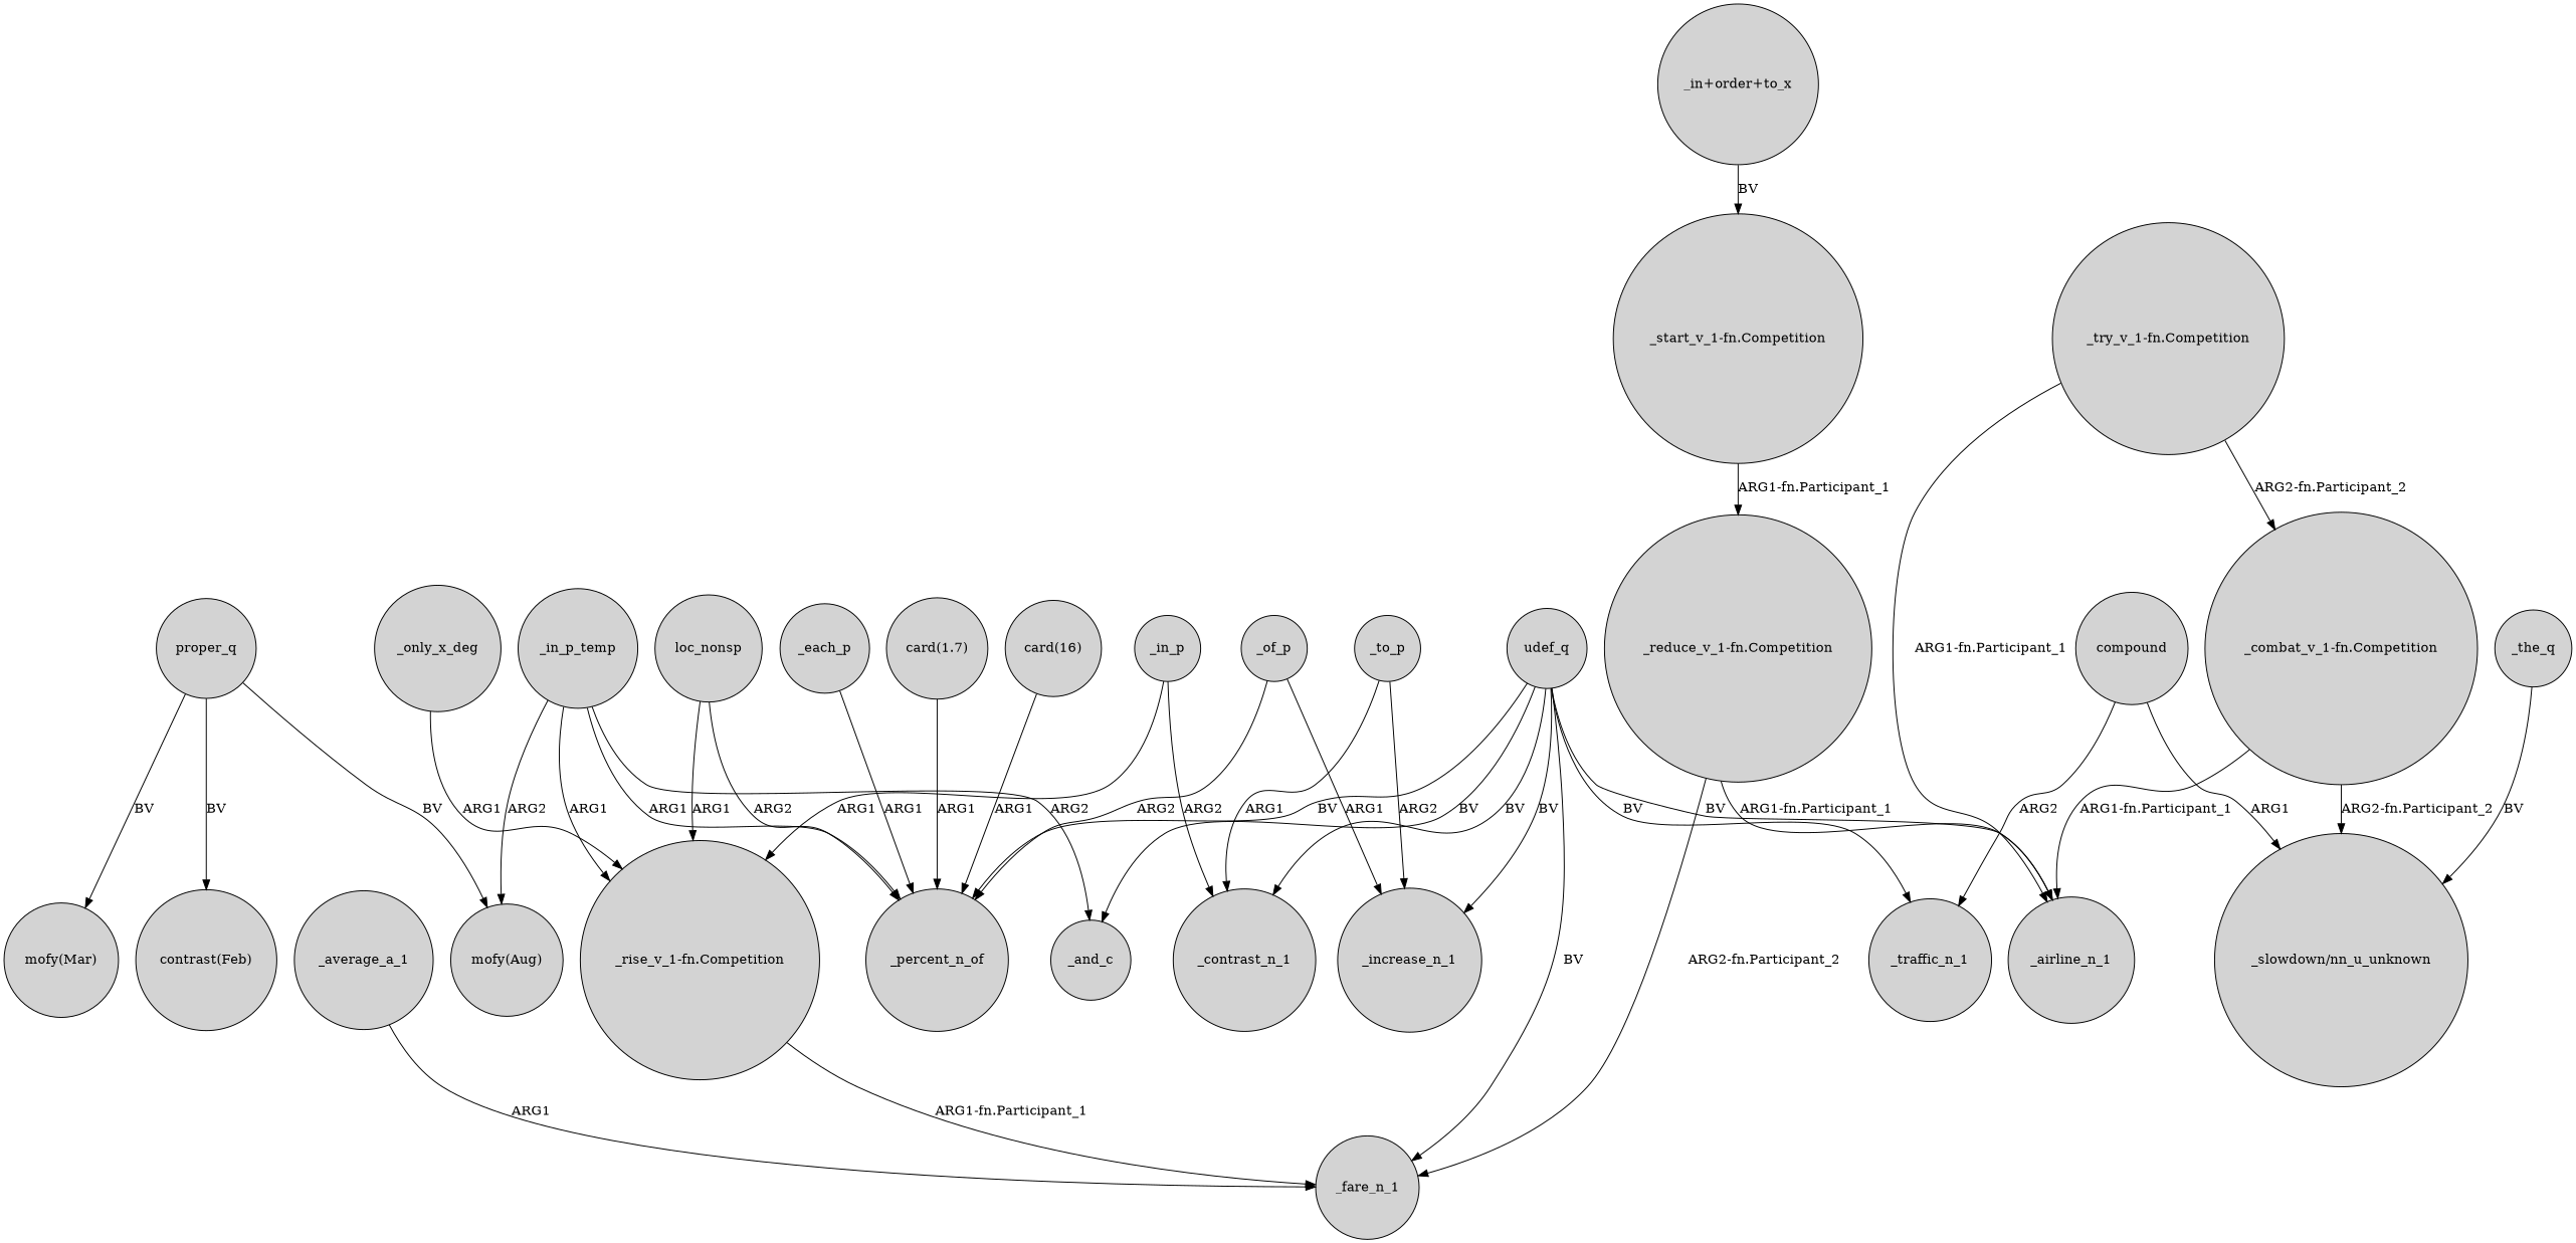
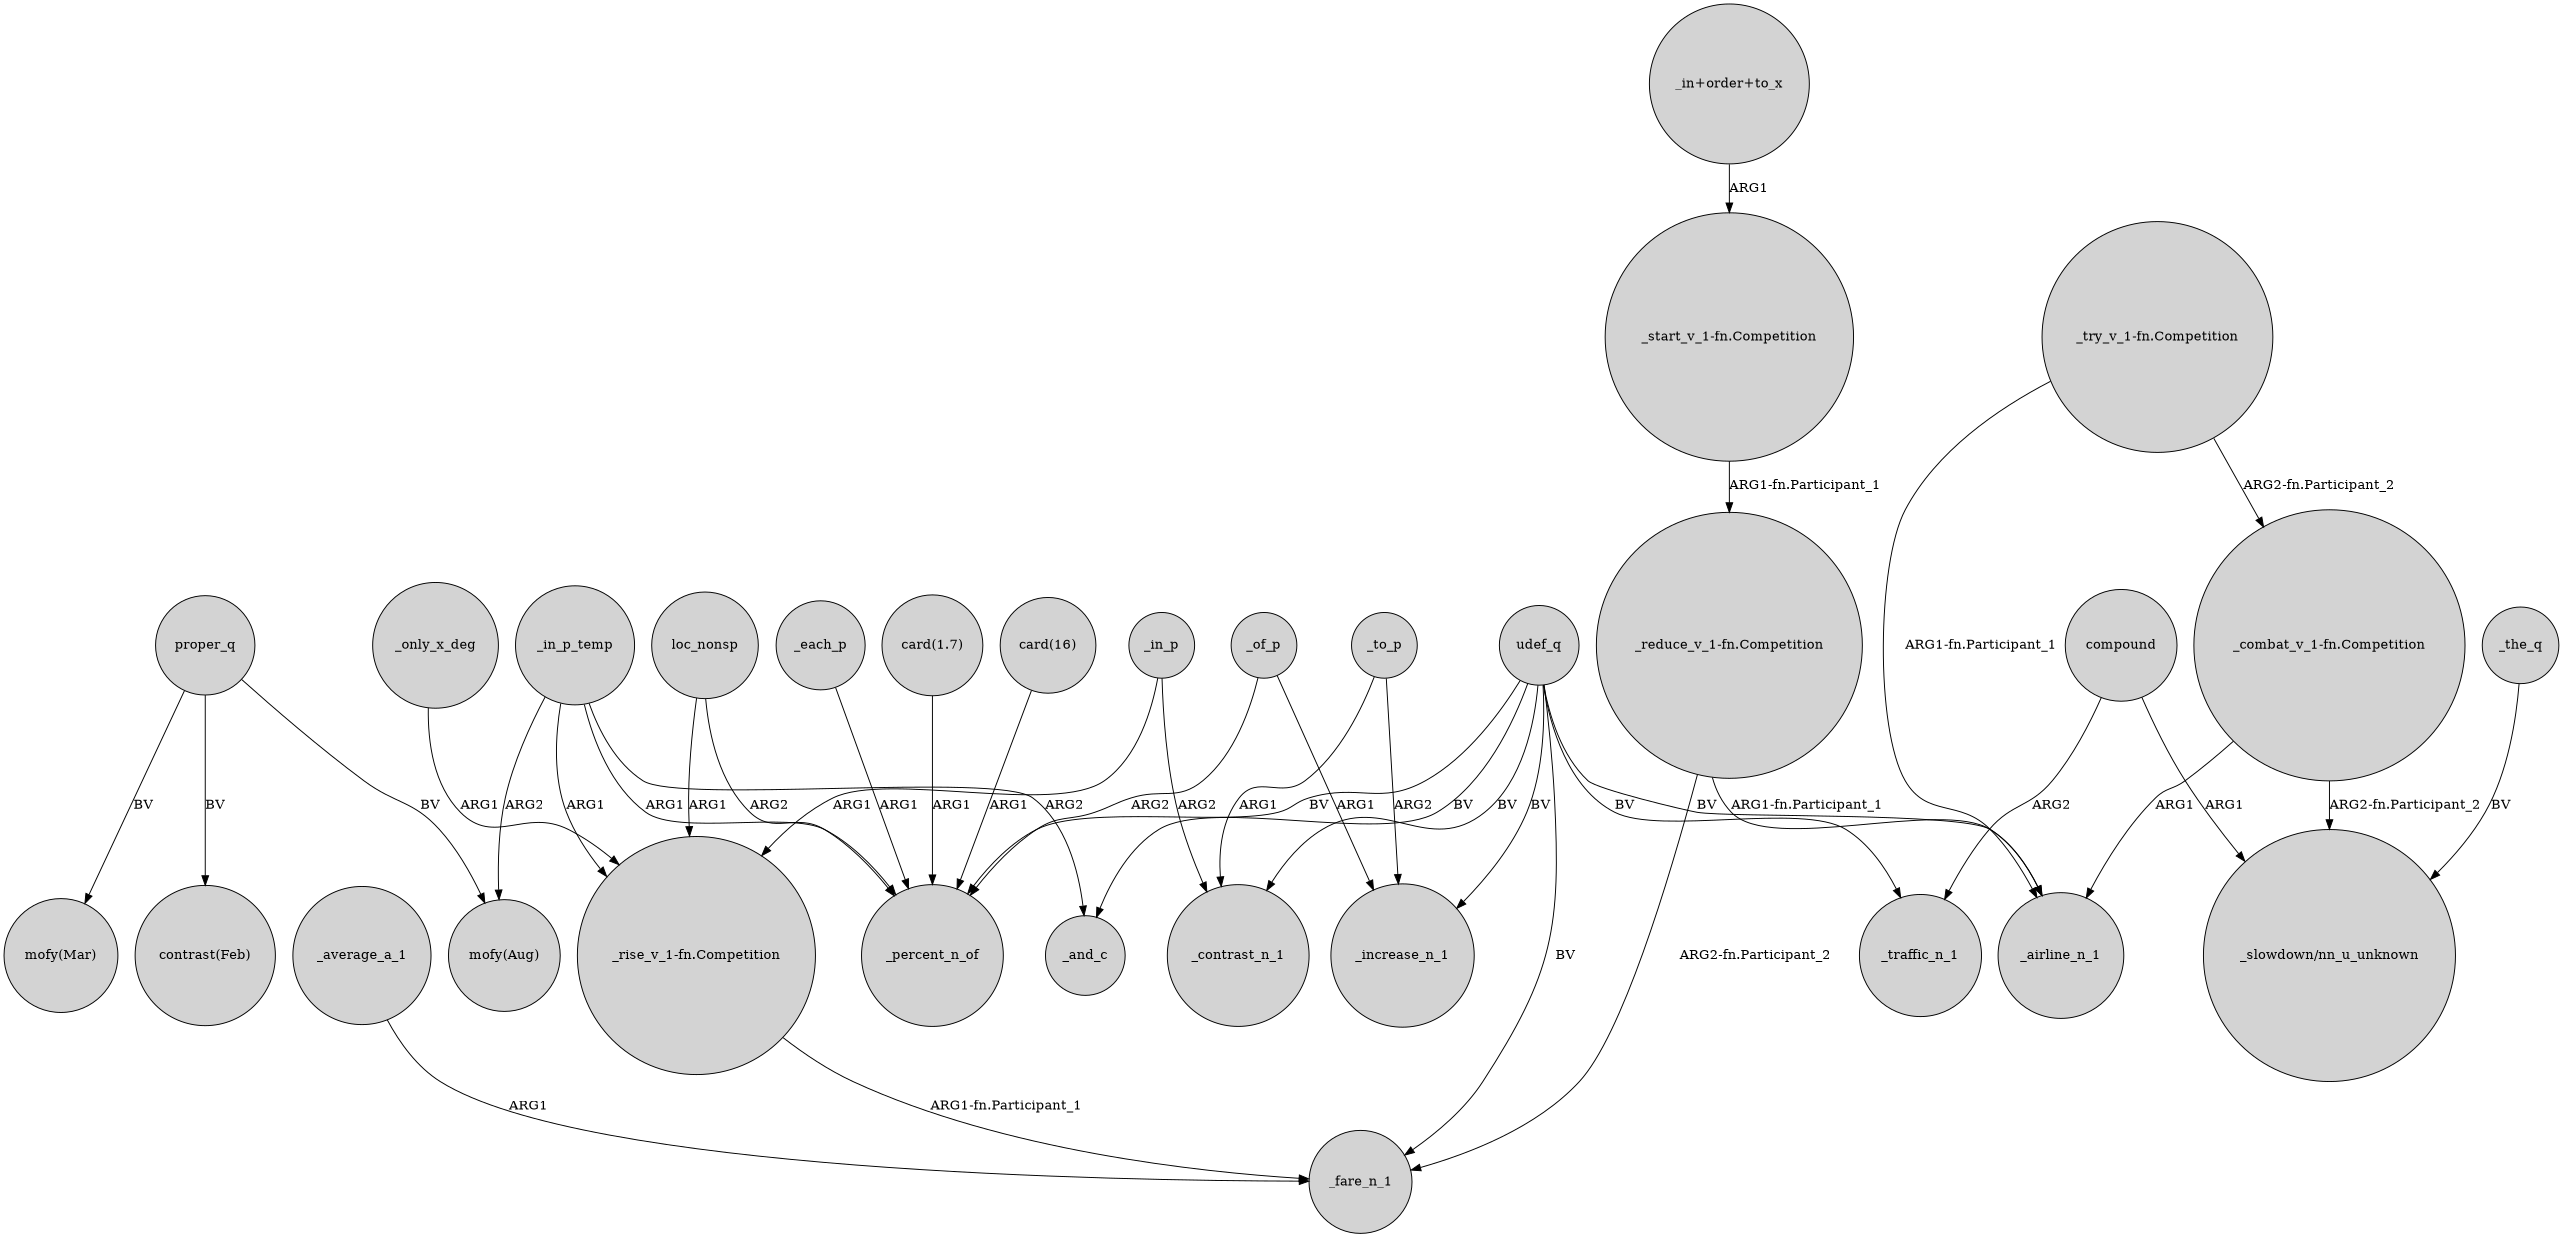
  digraph {
    node [shape=circle style=filled]
    "_start_v_1-fn.Competition"
    "_reduce_v_1-fn.Competition"
    _fare_n_1
    _airline_n_1
    _in_p_temp
    "mofy(Aug)"
    "_rise_v_1-fn.Competition"
    _percent_n_of
    _and_c
    loc_nonsp
    _of_p
    _increase_n_1
    _to_p
    _contrast_n_1
    _only_x_deg
    _average_a_1
    "_combat_v_1-fn.Competition"
    "_slowdown/nn_u_unknown"
    udef_q
    _traffic_n_1
    _the_q
    "_in+order+to_x"
    "_try_v_1-fn.Competition"
    _each_p
    proper_q
    n26 [label="contrast(Feb)"]
    "mofy(Mar)"
    _in_p
    compound
    "card(1.7)"
    "card(16)"
    "_start_v_1-fn.Competition" -> "_reduce_v_1-fn.Competition" [label="ARG1-fn.Participant_1"]
    "_reduce_v_1-fn.Competition" -> _fare_n_1 [label="ARG2-fn.Participant_2"]
    "_reduce_v_1-fn.Competition" -> _airline_n_1 [label="ARG1-fn.Participant_1"]
    _in_p_temp -> "mofy(Aug)" [label=ARG2]
    _in_p_temp -> "_rise_v_1-fn.Competition" [label=ARG1]
    _in_p_temp -> _percent_n_of [label=ARG1]
    _in_p_temp -> _and_c [label=ARG2]
    "_rise_v_1-fn.Competition" -> _fare_n_1 [label="ARG1-fn.Participant_1"]
    loc_nonsp -> "_rise_v_1-fn.Competition" [label=ARG1]
    loc_nonsp -> _percent_n_of [label=ARG2]
    _of_p -> _percent_n_of [label=ARG2]
    _of_p -> _increase_n_1 [label=ARG1]
    _to_p -> _increase_n_1 [label=ARG2]
    _to_p -> _contrast_n_1 [label=ARG1]
    _only_x_deg -> "_rise_v_1-fn.Competition" [label=ARG1]
    _average_a_1 -> _fare_n_1 [label=ARG1]
-   "_combat_v_1-fn.Competition" -> _airline_n_1 [label="ARG1-fn.Participant_1"]
+   "_combat_v_1-fn.Competition" -> _airline_n_1 [label=ARG1]
    "_combat_v_1-fn.Competition" -> "_slowdown/nn_u_unknown" [label="ARG2-fn.Participant_2"]
    udef_q -> _fare_n_1 [label=BV]
    udef_q -> _airline_n_1 [label=BV]
    udef_q -> _percent_n_of [label=BV]
    udef_q -> _and_c [label=BV]
    udef_q -> _increase_n_1 [label=BV]
    udef_q -> _contrast_n_1 [label=BV]
    udef_q -> _traffic_n_1 [label=BV]
    _the_q -> "_slowdown/nn_u_unknown" [label=BV]
-   "_in+order+to_x" -> "_start_v_1-fn.Competition" [label=BV]
+   "_in+order+to_x" -> "_start_v_1-fn.Competition" [label=ARG1]
    "_try_v_1-fn.Competition" -> _airline_n_1 [label="ARG1-fn.Participant_1"]
    "_try_v_1-fn.Competition" -> "_combat_v_1-fn.Competition" [label="ARG2-fn.Participant_2"]
    _each_p -> _percent_n_of [label=ARG1]
    proper_q -> "mofy(Aug)" [label=BV]
    proper_q -> n26 [label=BV]
    proper_q -> "mofy(Mar)" [label=BV]
    _in_p -> "_rise_v_1-fn.Competition" [label=ARG1]
    _in_p -> _contrast_n_1 [label=ARG2]
    compound -> "_slowdown/nn_u_unknown" [label=ARG1]
    compound -> _traffic_n_1 [label=ARG2]
    "card(1.7)" -> _percent_n_of [label=ARG1]
    "card(16)" -> _percent_n_of [label=ARG1]
  }
